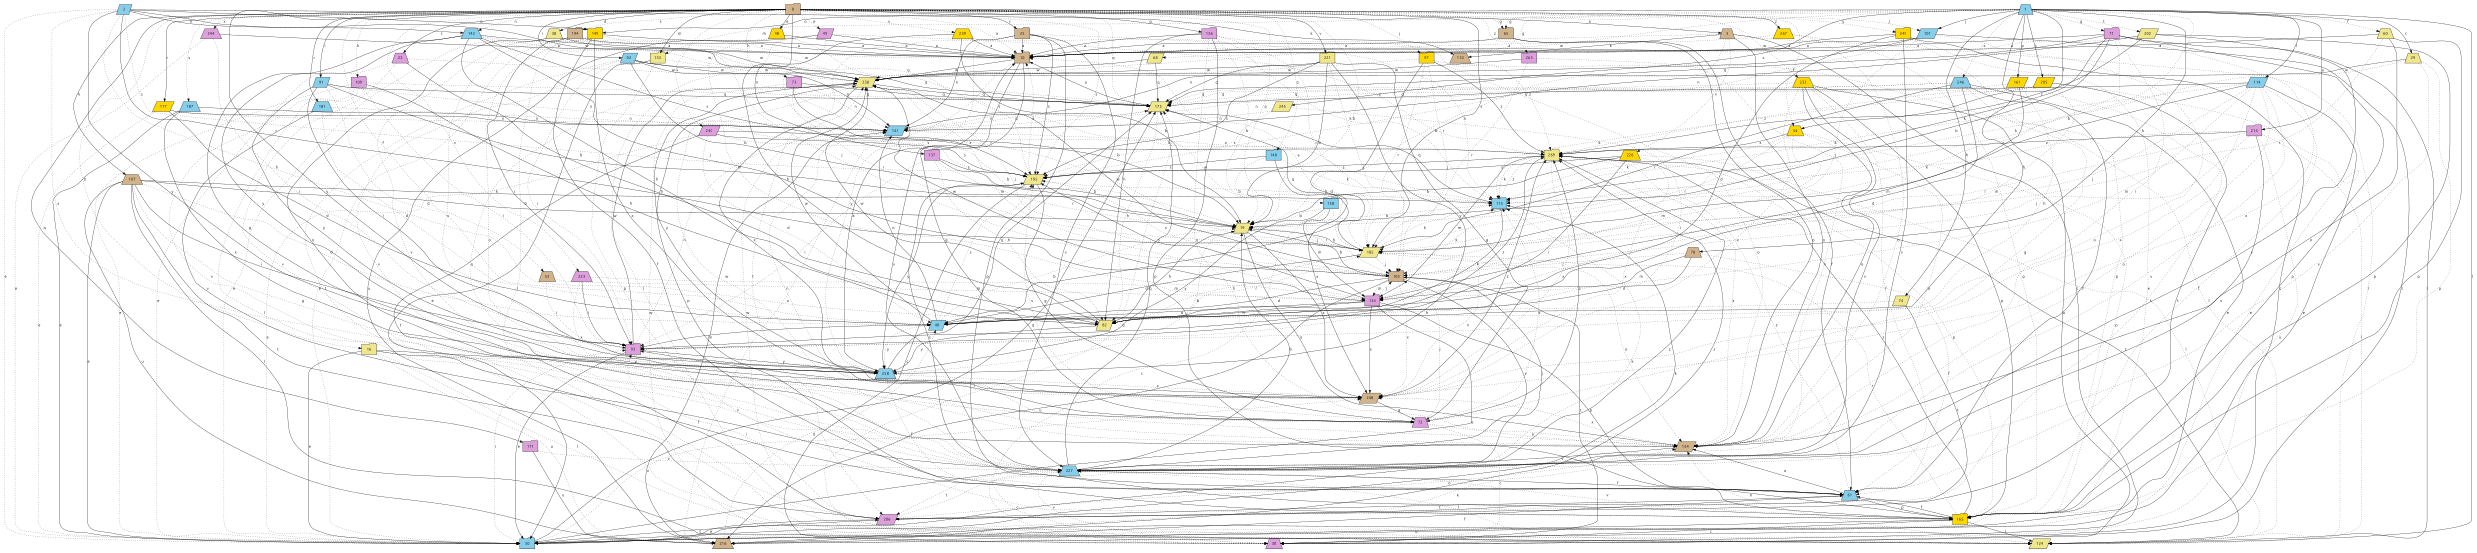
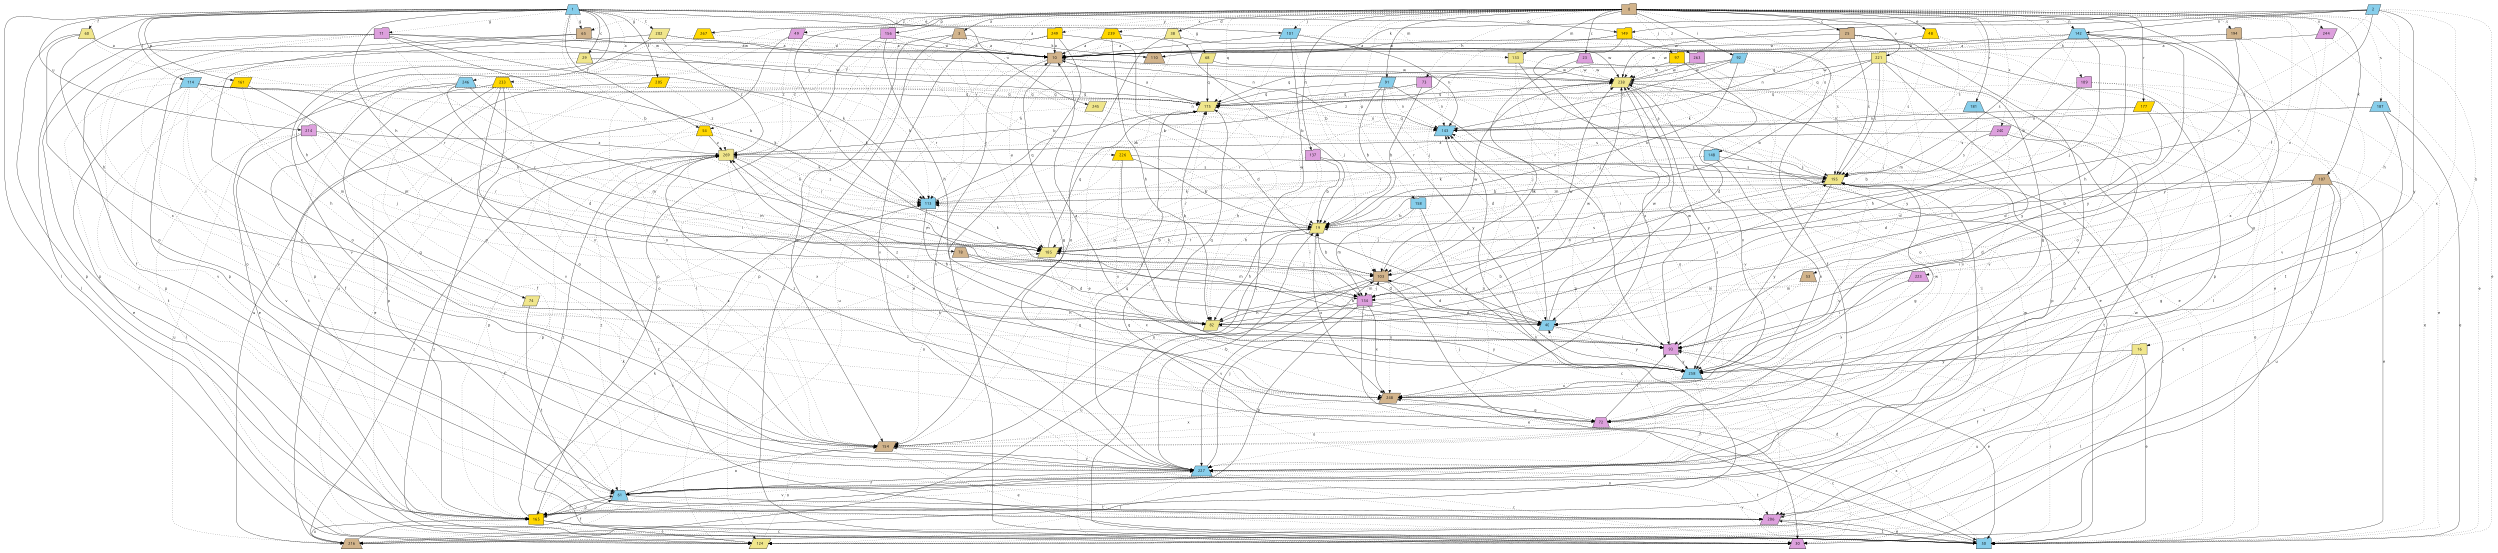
  strict digraph {
    fontname=Ubuntu
    node [fillcolor=skyblue fontname=Ubuntu shape=folder style=filled]
    edge [fontname=Ubuntu style=dotted]
    0 [fillcolor=tan]
    3 [fillcolor=tan shape=trapezium]
    10 [fillcolor=tan]
    16 [fillcolor=khaki]
    19 [fillcolor=khaki shape=parallelogram]
    23 [fillcolor=plum shape=trapezium]
    25 [fillcolor=tan]
    38 [fillcolor=khaki shape=trapezium]
    48 [fillcolor=gold shape=trapezium]
    49 [fillcolor=plum shape=parallelogram]
    53 [fillcolor=tan shape=trapezium]
    54 [fillcolor=gold shape=trapezium]
    65 [fillcolor=tan]
    73 [fillcolor=plum]
    91 [shape=parallelogram]
    92 [shape=parallelogram]
    97 [fillcolor=gold]
    101 [shape=parallelogram]
    107 [fillcolor=tan shape=trapezium]
    109 [fillcolor=plum]
    133 [fillcolor=khaki]
    137 [fillcolor=plum]
    142 [shape=trapezium]
    148
    156 [fillcolor=plum]
    158
-   171 [fillcolor=plum]
    175 [fillcolor=khaki shape=parallelogram]
    177 [fillcolor=gold shape=parallelogram]
    181 [shape=trapezium]
    185 [fillcolor=khaki shape=parallelogram]
    187 [shape=trapezium]
    194 [fillcolor=tan]
    195 [fillcolor=khaki shape=parallelogram]
    221 [fillcolor=khaki]
    223 [fillcolor=plum shape=trapezium]
    233 [fillcolor=gold shape=trapezium]
    239 [fillcolor=gold shape=trapezium]
    240 [fillcolor=plum shape=parallelogram]
-   244 [fillcolor=plum shape=trapezium]
+   244 [fillcolor=plum shape=parallelogram]
    249 [fillcolor=gold]
    258 [shape=trapezium]
    263 [fillcolor=plum]
    267 [fillcolor=gold shape=trapezium]
    124 [fillcolor=khaki shape=parallelogram]
    110 [fillcolor=tan shape=trapezium]
    30 [fillcolor=plum shape=trapezium]
    154 [fillcolor=tan shape=parallelogram]
    226 [fillcolor=gold shape=trapezium]
    238 [fillcolor=khaki shape=parallelogram]
    72 [fillcolor=plum shape=trapezium]
    216 [fillcolor=tan shape=trapezium]
    227 [shape=trapezium]
    50
    61 [shape=trapezium]
    82 [fillcolor=khaki shape=parallelogram]
    248 [fillcolor=tan shape=parallelogram]
    113
    143 [shape=parallelogram]
    165 [fillcolor=gold]
    206 [fillcolor=plum shape=parallelogram]
    134 [fillcolor=plum]
    269 [fillcolor=khaki]
    93 [fillcolor=plum]
    40 [shape=parallelogram]
    103 [fillcolor=tan]
    1 [shape=trapezium]
    29 [fillcolor=khaki shape=trapezium]
    60 [fillcolor=khaki shape=trapezium]
    68 [fillcolor=khaki shape=parallelogram]
    71 [fillcolor=plum]
    74 [fillcolor=khaki shape=parallelogram]
    78 [fillcolor=tan shape=trapezium]
    114 [shape=parallelogram]
    149 [fillcolor=gold]
    161 [fillcolor=gold shape=parallelogram]
    202 [fillcolor=khaki shape=parallelogram]
    205 [fillcolor=gold shape=parallelogram]
    214 [fillcolor=plum]
    245 [fillcolor=khaki shape=parallelogram]
    246 [shape=trapezium]
    2 [shape=parallelogram]
    0 -> 3 [label=a style=solid]
    0 -> 10 [label=a]
    0 -> 16 [label=b]
    0 -> 19 [label=b]
    0 -> 23 [label=c style=solid]
    0 -> 25 [label=c style=solid]
    0 -> 38 [label=d style=solid]
    0 -> 48 [label=e style=solid]
    0 -> 49 [label=e]
    0 -> 53 [label=f]
    0 -> 54 [label=f]
    0 -> 65 [label=g]
    0 -> 73 [label=h]
    0 -> 91 [label=i style=solid]
    0 -> 92 [label=i style=solid]
    0 -> 97 [label=j]
    0 -> 101 [label=j]
    0 -> 107 [label=k style=solid]
    0 -> 109 [label=k]
    0 -> 133 [label=m style=solid]
    0 -> 137 [label=n style=solid]
    0 -> 142 [label=n]
    0 -> 148 [label=o]
    0 -> 156 [label=p style=solid]
    0 -> 158 [label=p]
-   0 -> 171 [label=q style=solid]
    0 -> 175 [label=q]
    0 -> 177 [label=r style=solid]
    0 -> 181 [label=r style=solid]
    0 -> 185 [label=r style=solid]
    0 -> 187 [label=s]
    0 -> 194 [label=s]
    0 -> 195 [label=s]
    0 -> 221 [label=v style=solid]
    0 -> 223 [label=v]
    0 -> 233 [label=w]
    0 -> 239 [label=x]
    0 -> 240 [label=x]
    0 -> 244 [label=x]
    0 -> 249 [label=y]
    0 -> 258 [label=y style=solid]
    0 -> 263 [label=z]
    0 -> 267 [label=z style=solid]
    3 -> 10 [label=a]
    3 -> 19 [label=b]
    3 -> 124 [label=l]
    3 -> 110 [label=k style=solid]
    3 -> 30 [label=c style=solid]
    3 -> 154 [label=o style=solid]
    3 -> 226 [label=v]
    10 -> 238 [label=w style=solid]
    10 -> 72 [label=g style=solid]
    10 -> 216 [label=u]
    10 -> 227 [label=v style=solid]
    16 -> 258 [label=y style=solid]
    16 -> 124 [label=l]
    16 -> 216 [label=u]
    16 -> 227 [label=v]
    16 -> 50 [label=e style=solid]
    16 -> 61 [label=f style=solid]
    19 -> 185 [label=r]
    19 -> 154 [label=o style=solid]
    19 -> 82 [label=h style=solid]
    19 -> 248 [label=x style=solid]
    23 -> 238 [label=w]
    23 -> 227 [label=v]
    23 -> 50 [label=e]
    23 -> 82 [label=h style=solid]
    25 -> 10 [label=a style=solid]
    25 -> 195 [label=s style=solid]
    25 -> 258 [label=y]
    25 -> 227 [label=v style=solid]
    25 -> 113 [label=k]
    25 -> 143 [label=n style=solid]
    25 -> 165 [label=p style=solid]
    25 -> 206 [label=t]
    38 -> 10 [label=a]
    38 -> 154 [label=o style=solid]
    38 -> 238 [label=w style=solid]
    38 -> 50 [label=e]
    48 -> 10 [label=a style=solid]
    48 -> 195 [label=s]
    48 -> 154 [label=o]
    48 -> 134 [label=m]
    49 -> 10 [label=a style=solid]
    49 -> 185 [label=r]
    49 -> 124 [label=l]
    49 -> 216 [label=u style=solid]
    49 -> 269 [label=z]
    53 -> 134 [label=m]
    53 -> 93 [label=i]
    54 -> 185 [label=r]
    54 -> 154 [label=o]
    54 -> 113 [label=k]
    54 -> 165 [label=p]
    54 -> 134 [label=m]
    54 -> 269 [label=z style=solid]
    65 -> 10 [label=a style=solid]
    65 -> 154 [label=o style=solid]
    65 -> 61 [label=f style=solid]
    73 -> 19 [label=b style=solid]
    73 -> 175 [label=q style=solid]
    73 -> 185 [label=r]
    73 -> 154 [label=o]
    73 -> 113 [label=k]
    73 -> 143 [label=n]
    91 -> 19 [label=b style=solid]
    91 -> 175 [label=q style=solid]
    91 -> 258 [label=y style=solid]
    91 -> 143 [label=n]
    91 -> 93 [label=i style=solid]
    91 -> 40 [label=d]
    92 -> 19 [label=b style=solid]
    92 -> 175 [label=q style=solid]
    92 -> 238 [label=w style=solid]
    92 -> 227 [label=v]
    92 -> 143 [label=n style=solid]
    92 -> 206 [label=t]
    97 -> 185 [label=r]
    97 -> 124 [label=l]
    97 -> 154 [label=o]
    97 -> 238 [label=w]
    97 -> 269 [label=z style=solid]
    97 -> 40 [label=d style=solid]
    97 -> 103 [label=j]
    101 -> 10 [label=a style=solid]
    101 -> 195 [label=s]
    101 -> 30 [label=c style=solid]
    101 -> 154 [label=o]
    101 -> 143 [label=n style=solid]
    101 -> 103 [label=j]
    107 -> 19 [label=b style=solid]
    107 -> 124 [label=l style=solid]
    107 -> 72 [label=g]
    107 -> 216 [label=u style=solid]
    107 -> 50 [label=e style=solid]
    107 -> 113 [label=k style=solid]
    107 -> 206 [label=t style=solid]
    107 -> 93 [label=i style=solid]
    107 -> 40 [label=d]
    109 -> 175 [label=q]
    109 -> 124 [label=l]
    109 -> 227 [label=v]
    109 -> 50 [label=e]
    109 -> 82 [label=h style=solid]
    109 -> 93 [label=i]
    133 -> 238 [label=w]
    133 -> 50 [label=e style=solid]
    133 -> 165 [label=p]
    133 -> 93 [label=i]
    137 -> 19 [label=b style=solid]
    137 -> 185 [label=r]
    137 -> 195 [label=s style=solid]
    137 -> 82 [label=h]
    137 -> 93 [label=i]
    142 -> 10 [label=a style=solid]
+   142 -> 19 [label=b]
    142 -> 175 [label=q]
    142 -> 195 [label=s style=solid]
    142 -> 258 [label=y style=solid]
    142 -> 238 [label=w]
    142 -> 72 [label=g style=solid]
    142 -> 82 [label=h style=solid]
    142 -> 103 [label=j style=solid]
    148 -> 19 [label=b]
    148 -> 195 [label=s style=solid]
    148 -> 248 [label=x style=solid]
    148 -> 113 [label=k]
    156 -> 10 [label=a style=solid]
    156 -> 19 [label=b]
    156 -> 185 [label=r]
    156 -> 154 [label=o]
    156 -> 82 [label=h style=solid]
    156 -> 165 [label=p style=solid]
    156 -> 269 [label=z]
    158 -> 19 [label=b]
    158 -> 258 [label=y style=solid]
    158 -> 30 [label=c]
    158 -> 134 [label=m style=solid]
    158 -> 103 [label=j]
-   171 -> 216 [label=u style=solid]
-   171 -> 227 [label=v]
    175 -> 10 [label=a style=solid]
    175 -> 82 [label=h]
    175 -> 143 [label=n]
    177 -> 195 [label=s]
    177 -> 50 [label=e]
    177 -> 143 [label=n style=solid]
    177 -> 40 [label=d style=solid]
    181 -> 227 [label=v style=solid]
    181 -> 143 [label=n]
    181 -> 40 [label=d]
    185 -> 10 [label=a]
    185 -> 19 [label=b style=solid]
    185 -> 175 [label=q style=solid]
    185 -> 154 [label=o]
    185 -> 238 [label=w]
    185 -> 82 [label=h]
    185 -> 248 [label=x]
    185 -> 113 [label=k]
    185 -> 40 [label=d style=solid]
    185 -> 103 [label=j]
    187 -> 50 [label=e style=solid]
    187 -> 248 [label=x style=solid]
    187 -> 143 [label=n style=solid]
    194 -> 10 [label=a style=solid]
    194 -> 238 [label=w]
    194 -> 227 [label=v]
    194 -> 248 [label=x]
    194 -> 93 [label=i style=solid]
    195 -> 10 [label=a]
    195 -> 258 [label=y style=solid]
    195 -> 30 [label=c style=solid]
    195 -> 72 [label=g style=solid]
    195 -> 113 [label=k]
    221 -> 19 [label=b style=solid]
    221 -> 175 [label=q style=solid]
    221 -> 195 [label=s style=solid]
    221 -> 258 [label=y style=solid]
    221 -> 238 [label=w style=solid]
    221 -> 72 [label=g style=solid]
    221 -> 103 [label=j]
    223 -> 248 [label=x]
    223 -> 134 [label=m]
    223 -> 93 [label=i style=solid]
    233 -> 175 [label=q]
    233 -> 154 [label=o style=solid]
    233 -> 216 [label=u style=solid]
    233 -> 227 [label=v style=solid]
    233 -> 61 [label=f]
    233 -> 248 [label=x]
    233 -> 165 [label=p style=solid]
    239 -> 10 [label=a style=solid]
    239 -> 19 [label=b style=solid]
    239 -> 82 [label=h style=solid]
    239 -> 113 [label=k]
    240 -> 19 [label=b]
    240 -> 195 [label=s style=solid]
    240 -> 50 [label=e]
    240 -> 206 [label=t style=solid]
    240 -> 269 [label=z style=solid]
    240 -> 40 [label=d]
    244 -> 10 [label=a style=solid]
    244 -> 50 [label=e]
    244 -> 93 [label=i]
    249 -> 10 [label=a style=solid]
    249 -> 30 [label=c style=solid]
    249 -> 227 [label=v style=solid]
    249 -> 50 [label=e]
    249 -> 165 [label=p]
    249 -> 40 [label=d style=solid]
    258 -> 10 [label=a style=solid]
    258 -> 19 [label=b]
    258 -> 175 [label=q style=solid]
    258 -> 61 [label=f]
    258 -> 248 [label=x]
    263 -> 185 [label=r]
    263 -> 238 [label=w style=solid]
    263 -> 227 [label=v]
    267 -> 10 [label=a]
    267 -> 154 [label=o]
    267 -> 165 [label=p]
    124 -> 154 [label=o]
    124 -> 238 [label=w]
    124 -> 269 [label=z style=solid]
    30 -> 175 [label=q]
    30 -> 238 [label=w]
    30 -> 227 [label=v]
    154 -> 227 [label=v style=solid]
    154 -> 50 [label=e]
    154 -> 248 [label=x]
    154 -> 143 [label=n]
    154 -> 269 [label=z]
    226 -> 19 [label=b style=solid]
    226 -> 195 [label=s style=solid]
    226 -> 124 [label=l]
    226 -> 248 [label=x]
    226 -> 93 [label=i style=solid]
    238 -> 175 [label=q style=solid]
    238 -> 258 [label=y style=solid]
    238 -> 248 [label=x style=solid]
    238 -> 165 [label=p style=solid]
    238 -> 134 [label=m]
    238 -> 103 [label=j]
    72 -> 195 [label=s]
    72 -> 30 [label=c]
    72 -> 154 [label=o]
    72 -> 113 [label=k]
    72 -> 269 [label=z style=solid]
    72 -> 93 [label=i style=solid]
    72 -> 103 [label=j]
    216 -> 61 [label=f style=solid]
    216 -> 143 [label=n style=solid]
    216 -> 269 [label=z style=solid]
    216 -> 40 [label=d]
    227 -> 19 [label=b style=solid]
    227 -> 175 [label=q style=solid]
    227 -> 124 [label=l]
    227 -> 30 [label=c]
    227 -> 238 [label=w]
    227 -> 61 [label=f style=solid]
    227 -> 206 [label=t]
    227 -> 103 [label=j style=solid]
    50 -> 175 [label=q style=solid]
    50 -> 248 [label=x]
    50 -> 113 [label=k style=solid]
    50 -> 206 [label=t style=solid]
    50 -> 269 [label=z style=solid]
    50 -> 93 [label=i]
    61 -> 195 [label=s style=solid]
    61 -> 154 [label=o style=solid]
    61 -> 165 [label=p style=solid]
    61 -> 206 [label=t style=solid]
    61 -> 269 [label=z]
    82 -> 185 [label=r]
    82 -> 258 [label=y style=solid]
    82 -> 238 [label=w style=solid]
    248 -> 72 [label=g style=solid]
    248 -> 269 [label=z style=solid]
    113 -> 19 [label=b]
    113 -> 175 [label=q style=solid]
    113 -> 82 [label=h style=solid]
    113 -> 269 [label=z]
    143 -> 175 [label=q]
    143 -> 269 [label=z]
    165 -> 185 [label=r]
    165 -> 124 [label=l style=solid]
    165 -> 30 [label=c style=solid]
    165 -> 216 [label=u style=solid]
    165 -> 227 [label=v]
    165 -> 61 [label=f style=solid]
    165 -> 269 [label=z style=solid]
    206 -> 154 [label=o]
    206 -> 50 [label=e style=solid]
    206 -> 113 [label=k]
    206 -> 93 [label=i]
    134 -> 195 [label=s style=solid]
    134 -> 238 [label=w style=solid]
    134 -> 50 [label=e style=solid]
    134 -> 82 [label=h style=solid]
    134 -> 248 [label=x style=solid]
    134 -> 165 [label=p style=solid]
    134 -> 40 [label=d style=solid]
    134 -> 103 [label=j]
    269 -> 195 [label=s style=solid]
    269 -> 248 [label=x]
    269 -> 113 [label=k]
    269 -> 165 [label=p]
    269 -> 134 [label=m style=solid]
    93 -> 258 [label=y style=solid]
    93 -> 238 [label=w style=solid]
    93 -> 50 [label=e style=solid]
    93 -> 143 [label=n]
    93 -> 269 [label=z style=solid]
    40 -> 19 [label=b]
    40 -> 195 [label=s]
    40 -> 258 [label=y]
    40 -> 238 [label=w style=solid]
    40 -> 143 [label=n style=solid]
    40 -> 93 [label=i style=solid]
    103 -> 19 [label=b style=solid]
    103 -> 195 [label=s]
    103 -> 30 [label=c style=solid]
    103 -> 238 [label=w style=solid]
    103 -> 216 [label=u style=solid]
    103 -> 227 [label=v style=solid]
    103 -> 248 [label=x]
    103 -> 113 [label=k]
    103 -> 134 [label=m]
    103 -> 40 [label=d style=solid]
    1 -> 19 [label=b]
    1 -> 54 [label=f style=solid]
    1 -> 65 [label=g]
    1 -> 101 [label=j style=solid]
    1 -> 133 [label=m]
    1 -> 124 [label=l style=solid]
    1 -> 238 [label=w]
    1 -> 82 [label=h style=solid]
    1 -> 29 [label=c style=solid]
    1 -> 60 [label=f]
    1 -> 68 [label=g]
    1 -> 71 [label=g]
    1 -> 74 [label=h style=solid]
    1 -> 78 [label=h style=solid]
    1 -> 114 [label=l style=solid]
    1 -> 149 [label=o style=solid]
    1 -> 161 [label=p style=solid]
    1 -> 202 [label=t]
    1 -> 205 [label=t style=solid]
    1 -> 214 [label=u style=solid]
    1 -> 245 [label=x style=solid]
    1 -> 246 [label=x]
    29 -> 238 [label=w style=solid]
    29 -> 227 [label=v]
    29 -> 113 [label=k]
    29 -> 165 [label=p]
    60 -> 10 [label=a style=solid]
    60 -> 185 [label=r]
    60 -> 154 [label=o style=solid]
    60 -> 165 [label=p style=solid]
    68 -> 175 [label=q style=solid]
    68 -> 238 [label=w style=solid]
    71 -> 10 [label=a style=solid]
    71 -> 19 [label=b style=solid]
    71 -> 175 [label=q style=solid]
    71 -> 185 [label=r]
    71 -> 124 [label=l style=solid]
    71 -> 248 [label=x]
    71 -> 113 [label=k style=solid]
    71 -> 165 [label=p style=solid]
    71 -> 93 [label=i]
    74 -> 82 [label=h]
    74 -> 206 [label=t style=solid]
    78 -> 61 [label=f]
    78 -> 134 [label=m style=solid]
    78 -> 40 [label=d style=solid]
    78 -> 103 [label=j]
    114 -> 175 [label=q style=solid]
    114 -> 185 [label=r style=solid]
    114 -> 154 [label=o]
    114 -> 227 [label=v]
    114 -> 50 [label=e style=solid]
    114 -> 61 [label=f]
    114 -> 248 [label=x]
    114 -> 113 [label=k]
    114 -> 134 [label=m]
    114 -> 103 [label=j]
    149 -> 10 [label=a style=solid]
    149 -> 124 [label=l]
    149 -> 50 [label=e]
    149 -> 61 [label=f style=solid]
    149 -> 248 [label=x style=solid]
    149 -> 103 [label=j]
    161 -> 175 [label=q]
    161 -> 82 [label=h]
    161 -> 206 [label=t]
    161 -> 134 [label=m style=solid]
    202 -> 10 [label=a]
    202 -> 227 [label=v style=solid]
    202 -> 143 [label=n style=solid]
    202 -> 165 [label=p style=solid]
    202 -> 269 [label=z style=solid]
    205 -> 175 [label=q]
    205 -> 50 [label=e]
    205 -> 113 [label=k]
    205 -> 206 [label=t style=solid]
    205 -> 134 [label=m]
    205 -> 269 [label=z]
    214 -> 185 [label=r]
    214 -> 124 [label=l]
    214 -> 216 [label=u]
    214 -> 227 [label=v style=solid]
    214 -> 113 [label=k]
    214 -> 269 [label=z style=solid]
    214 -> 103 [label=j]
    245 -> 195 [label=s]
    245 -> 143 [label=n]
    245 -> 93 [label=i]
    246 -> 175 [label=q]
    246 -> 185 [label=r style=solid]
    246 -> 72 [label=g]
    246 -> 50 [label=e style=solid]
    246 -> 61 [label=f style=solid]
    246 -> 143 [label=n]
    246 -> 40 [label=d style=solid]
    2 -> 142 [label=n style=solid]
    2 -> 185 [label=r style=solid]
    2 -> 195 [label=s]
    2 -> 258 [label=y style=solid]
    2 -> 110 [label=k style=solid]
    2 -> 238 [label=w style=solid]
    2 -> 50 [label=e]
    2 -> 82 [label=h]
    2 -> 248 [label=x]
    2 -> 149 [label=o style=solid]
  }
